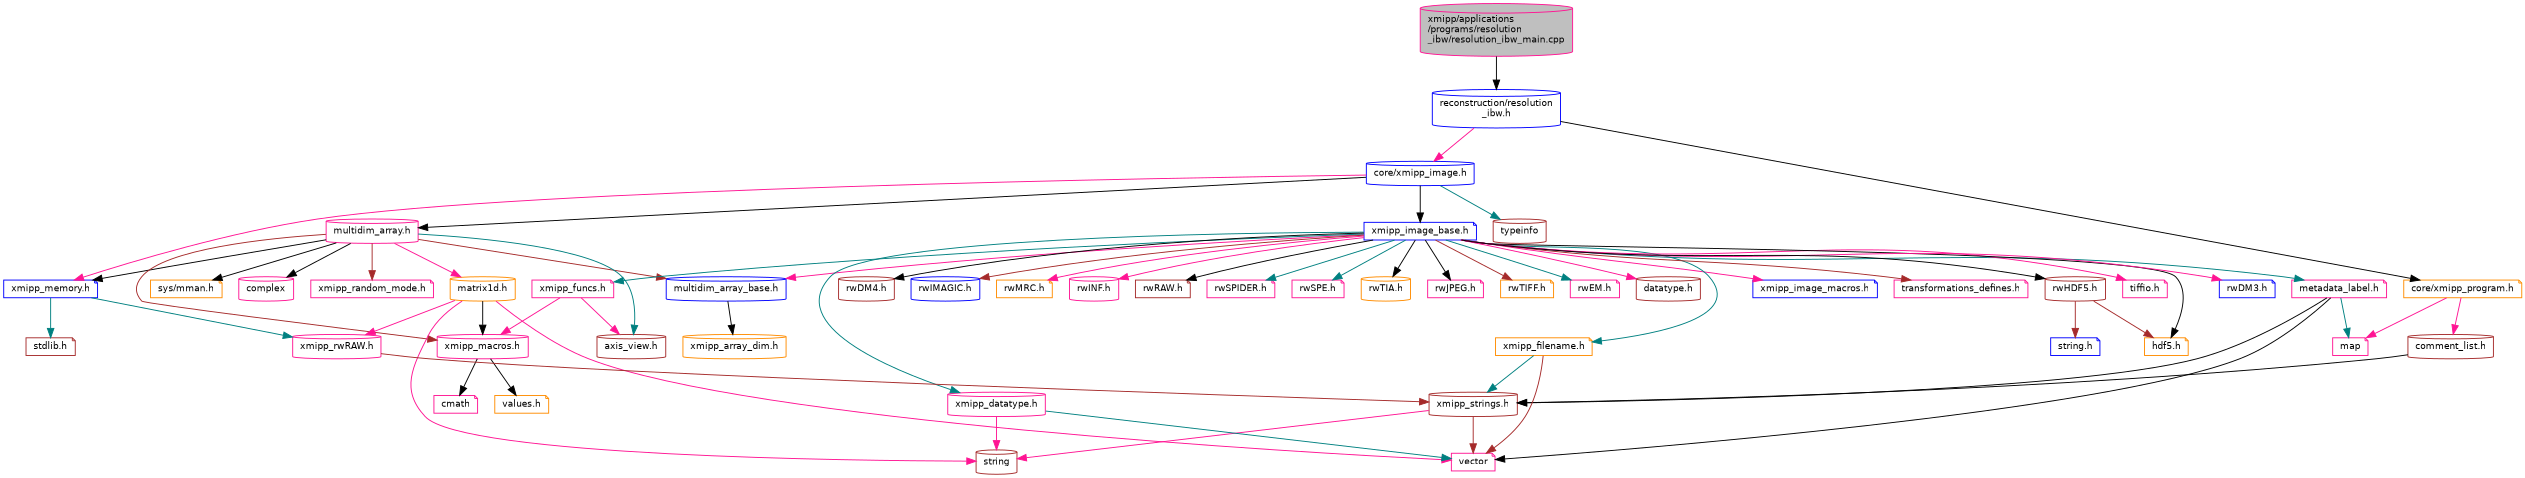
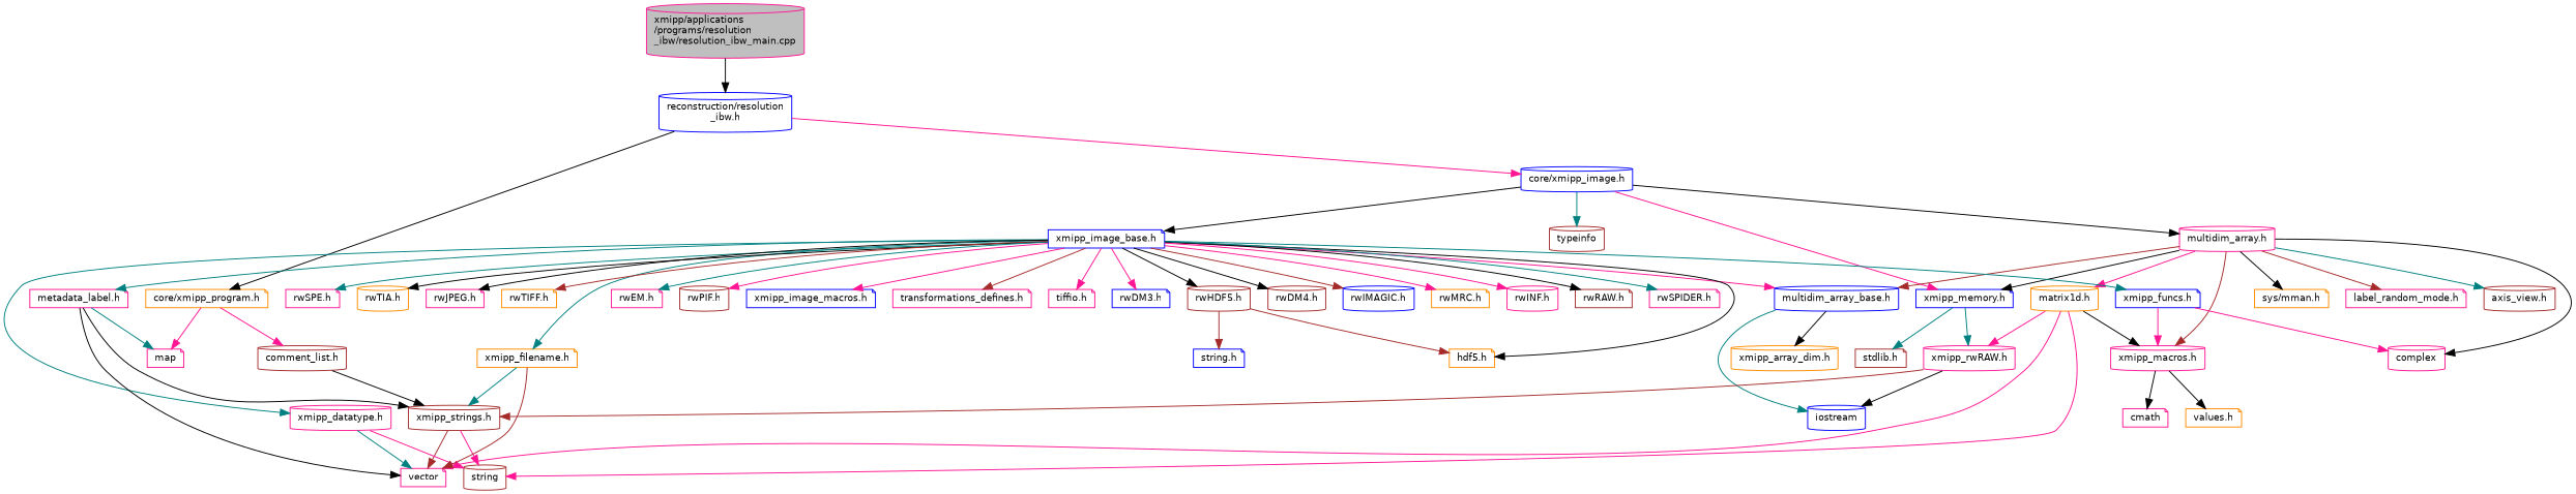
  digraph {
    node [color=deeppink fillcolor=white fontname=Helvetica fontsize=10 shape=note style=filled]
    edge [color=black fontname=Helvetica fontsize=10 labelfontname=Helvetica labelfontsize=10 style=solid]
    n1 [fillcolor=grey75 fontcolor=black height=0.2 label="xmipp/applications\l/programs/resolution\l_ibw/resolution_ibw_main.cpp" shape=cylinder width=0.4]
    n2 [color=blue height=0.2 label="reconstruction/resolution\l_ibw.h" shape=cylinder width=0.4]
    n3 [color=darkorange height=0.2 label="core/xmipp_program.h" width=0.4]
    n4 [color=blue height=0.2 label="core/xmipp_image.h" shape=cylinder width=0.4]
    n5 [height=0.2 label=map width=0.4]
    n6 [color=brown height=0.2 label="comment_list.h" shape=cylinder width=0.4]
    n7 [color=brown height=0.2 label=typeinfo shape=cylinder width=0.4]
    n8 [height=0.2 label="multidim_array.h" shape=cylinder width=0.4]
    n9 [color=blue height=0.2 label="xmipp_memory.h" width=0.4]
    n10 [color=blue height=0.2 label="xmipp_image_base.h" width=0.4]
    n11 [color=brown height=0.2 label="xmipp_strings.h" shape=cylinder width=0.4]
    n12 [height=0.2 label=vector width=0.4]
    n13 [color=brown height=0.2 label=string shape=cylinder width=0.4]
    n14 [color=blue height=0.2 label="string.h" width=0.4]
    n15 [height=0.2 label="xmipp_macros.h" shape=cylinder width=0.4]
    n16 [color=darkorange height=0.2 label="sys/mman.h" width=0.4]
    n17 [height=0.2 label=complex shape=cylinder width=0.4]
    n18 [color=darkorange height=0.2 label="matrix1d.h" shape=cylinder width=0.4]
-   n19 [height=0.2 label="xmipp_random_mode.h" width=0.4]
+   n19 [height=0.2 label="label_random_mode.h" width=0.4]
    n20 [color=blue height=0.2 label="multidim_array_base.h" shape=cylinder width=0.4]
    n21 [color=brown height=0.2 label="axis_view.h" shape=cylinder width=0.4]
    n22 [height=0.2 label="xmipp_rwRAW.h" shape=cylinder width=0.4]
    n23 [color=brown height=0.2 label="stdlib.h" width=0.4]
    n24 [color=blue height=0.2 label="xmipp_image_macros.h" width=0.4]
    n25 [height=0.2 label="xmipp_datatype.h" shape=cylinder width=0.4]
    n26 [height=0.2 label="metadata_label.h" width=0.4]
    n27 [color=darkorange height=0.2 label="xmipp_filename.h" width=0.4]
    n28 [height=0.2 label="transformations_defines.h" width=0.4]
-   n29 [height=0.2 label="xmipp_funcs.h" width=0.4]
+   n29 [color=blue height=0.2 label="xmipp_funcs.h" width=0.4]
    n30 [height=0.2 label="tiffio.h" width=0.4]
    n31 [color=darkorange height=0.2 label="hdf5.h" width=0.4]
    n32 [color=blue height=0.2 label="rwDM3.h" width=0.4]
    n33 [color=brown height=0.2 label="rwDM4.h" shape=cylinder width=0.4]
    n34 [color=blue height=0.2 label="rwIMAGIC.h" shape=cylinder width=0.4]
    n35 [color=darkorange height=0.2 label="rwMRC.h" width=0.4]
    n36 [height=0.2 label="rwINF.h" shape=cylinder width=0.4]
    n37 [color=brown height=0.2 label="rwRAW.h" width=0.4]
    n38 [height=0.2 label="rwSPIDER.h" width=0.4]
    n39 [height=0.2 label="rwSPE.h" width=0.4]
    n40 [color=darkorange height=0.2 label="rwTIA.h" shape=cylinder width=0.4]
    n41 [height=0.2 label="rwJPEG.h" width=0.4]
    n42 [color=darkorange height=0.2 label="rwTIFF.h" width=0.4]
    n43 [height=0.2 label="rwEM.h" width=0.4]
-   n44 [color=brown height=0.2 label="datatype.h" shape=cylinder width=0.4]
+   n44 [color=brown height=0.2 label="rwPIF.h" shape=cylinder width=0.4]
    n45 [color=brown height=0.2 label="rwHDF5.h" shape=cylinder width=0.4]
    n46 [color=darkorange height=0.2 label="values.h" width=0.4]
    n47 [height=0.2 label=cmath width=0.4]
+   n48 [color=blue height=0.2 label=iostream shape=cylinder width=0.4]
    n49 [color=darkorange height=0.2 label="xmipp_array_dim.h" shape=cylinder width=0.4]
    n1 -> n2
    n2 -> n3
    n2 -> n4 [color=deeppink]
    n3 -> n5 [color=deeppink]
    n3 -> n6 [color=deeppink]
    n4 -> n7 [color=teal]
    n4 -> n8
    n4 -> n9 [color=deeppink]
    n4 -> n10
    n6 -> n11
    n8 -> n9
    n8 -> n15 [color=brown]
    n8 -> n16
    n8 -> n17
    n8 -> n18 [color=deeppink]
    n8 -> n19 [color=brown]
    n8 -> n20 [color=brown]
    n8 -> n21 [color=teal]
    n9 -> n22 [color=teal]
    n9 -> n23 [color=teal]
    n10 -> n20 [color=deeppink]
    n10 -> n24 [color=deeppink]
    n10 -> n25 [color=teal]
    n10 -> n26 [color=teal]
    n10 -> n27 [color=teal]
    n10 -> n28 [color=brown]
    n10 -> n29 [color=teal]
    n10 -> n30 [color=deeppink]
    n10 -> n31
    n10 -> n32 [color=deeppink]
    n10 -> n33
    n10 -> n34 [color=brown]
    n10 -> n35 [color=deeppink]
    n10 -> n36 [color=deeppink]
    n10 -> n37
    n10 -> n38 [color=teal]
    n10 -> n39 [color=teal]
    n10 -> n40
    n10 -> n41
    n10 -> n42 [color=brown]
    n10 -> n43 [color=teal]
    n10 -> n44 [color=deeppink]
    n10 -> n45
    n11 -> n12 [color=brown]
    n11 -> n13 [color=deeppink]
    n15 -> n46
    n15 -> n47
    n18 -> n12 [color=deeppink]
    n18 -> n13 [color=deeppink]
    n18 -> n15
    n18 -> n22 [color=deeppink]
+   n20 -> n48 [color=teal]
    n20 -> n49
    n22 -> n11 [color=brown]
+   n22 -> n48
    n25 -> n12 [color=teal]
    n25 -> n13 [color=deeppink]
    n26 -> n5 [color=teal]
    n26 -> n11
    n26 -> n12
    n27 -> n11 [color=teal]
    n27 -> n12 [color=brown]
    n29 -> n15 [color=deeppink]
-   n29 -> n21 [color=deeppink]
+   n29 -> n17 [color=deeppink]
    n45 -> n14 [color=brown]
    n45 -> n31 [color=brown]
  }
